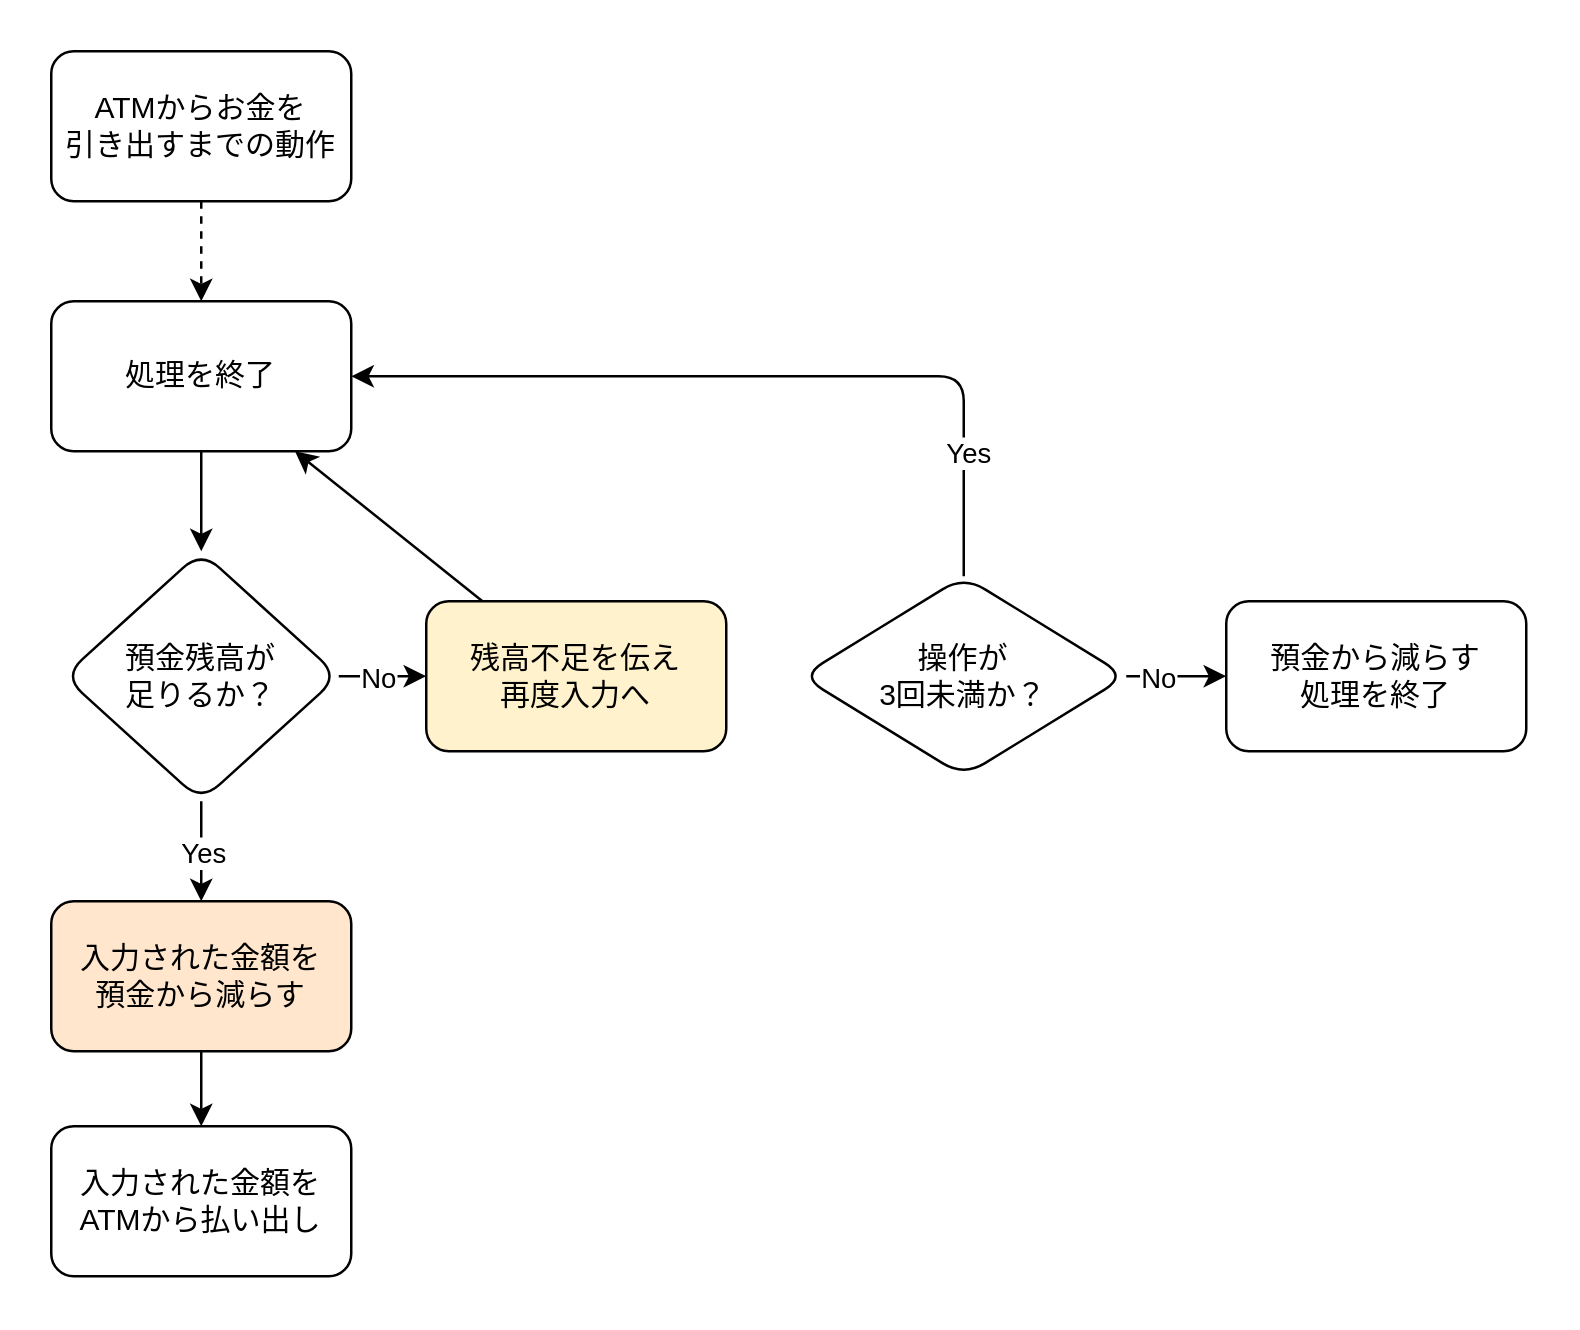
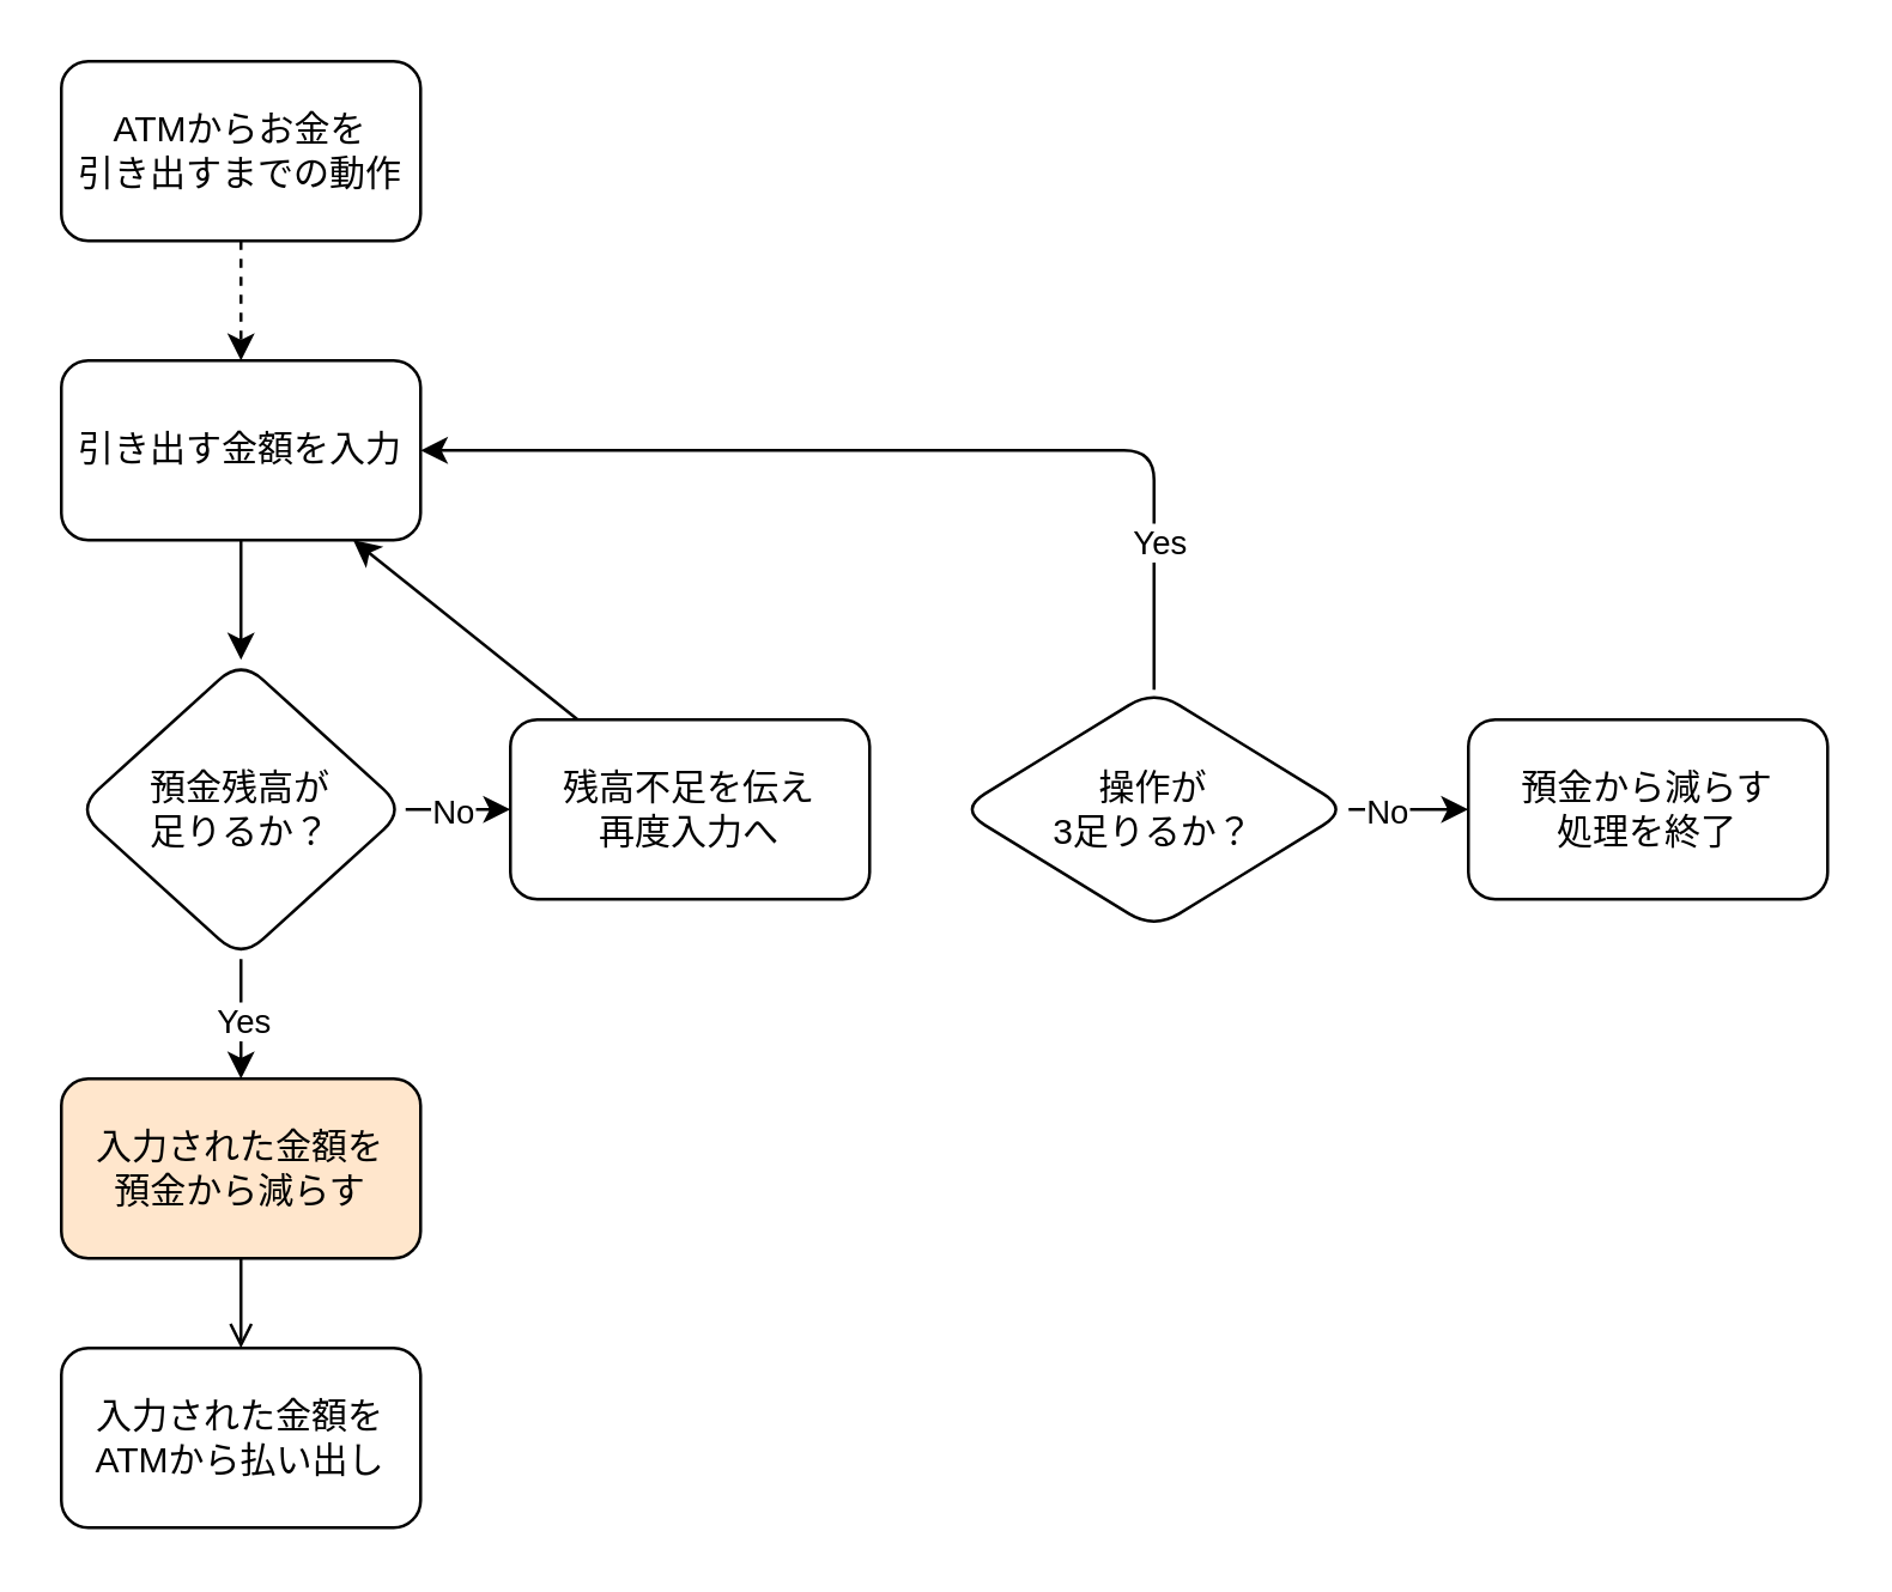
  <mxCell id="0" />
  <mxCell id="1" parent="0" />
  <mxCell id="2" value="" style="edgeStyle=none;html=1;dashed=1;" parent="1" source="3" target="5" edge="1"><mxGeometry relative="1" as="geometry" /></mxCell>
  <mxCell id="3" value="ATMからお金を&lt;br&gt;引き出すまでの動作" style="rounded=1;whiteSpace=wrap;html=1;" parent="1" vertex="1"><mxGeometry x="20" y="20" width="120" height="60" as="geometry" /></mxCell>
  <mxCell id="4" value="" style="edgeStyle=none;html=1;" parent="1" source="5" target="10" edge="1"><mxGeometry relative="1" as="geometry" /></mxCell>
- <mxCell id="5" value="処理を終了" style="whiteSpace=wrap;html=1;rounded=1;" parent="1" vertex="1"><mxGeometry x="20" y="120" width="120" height="60" as="geometry" /></mxCell>
+ <mxCell id="5" value="引き出す金額を入力" style="whiteSpace=wrap;html=1;rounded=1;" parent="1" vertex="1"><mxGeometry x="20" y="120" width="120" height="60" as="geometry" /></mxCell>
  <mxCell id="6" value="" style="edgeStyle=none;html=1;" parent="1" target="12" edge="1"><mxGeometry relative="1" as="geometry"><mxPoint x="80" y="320" as="sourcePoint" /></mxGeometry></mxCell>
  <mxCell id="7" value="Yes" style="edgeLabel;html=1;align=center;verticalAlign=middle;resizable=0;points=[];" parent="6" vertex="1" connectable="0"><mxGeometry x="-0.614" y="1" relative="1" as="geometry"><mxPoint x="-1" y="12" as="offset" /></mxGeometry></mxCell>
  <mxCell id="8" value="" style="edgeStyle=none;html=1;" parent="1" source="10" target="15" edge="1"><mxGeometry relative="1" as="geometry" /></mxCell>
  <mxCell id="9" value="No" style="edgeLabel;html=1;align=center;verticalAlign=middle;resizable=0;points=[];" parent="8" vertex="1" connectable="0"><mxGeometry x="-0.415" y="2" relative="1" as="geometry"><mxPoint x="5" y="2" as="offset" /></mxGeometry></mxCell>
  <mxCell id="10" value="預金残高が&lt;br&gt;足りるか？" style="rhombus;whiteSpace=wrap;html=1;rounded=1;" parent="1" vertex="1"><mxGeometry x="25" y="220" width="110" height="100" as="geometry" /></mxCell>
- <mxCell id="11" value="" style="edgeStyle=none;html=1;" parent="1" source="12" target="13" edge="1"><mxGeometry relative="1" as="geometry" /></mxCell>
+ <mxCell id="11" value="" style="edgeStyle=none;html=1;endArrow=open;" parent="1" source="12" target="13" edge="1"><mxGeometry relative="1" as="geometry" /></mxCell>
  <mxCell id="12" value="入力された金額を&lt;br&gt;預金から減らす" style="whiteSpace=wrap;html=1;rounded=1;fillColor=#ffe6cc;" parent="1" vertex="1"><mxGeometry x="20" y="360" width="120" height="60" as="geometry" /></mxCell>
  <mxCell id="13" value="入力された金額を&lt;br&gt;ATMから払い出し" style="whiteSpace=wrap;html=1;rounded=1;" parent="1" vertex="1"><mxGeometry x="20" y="450" width="120" height="60" as="geometry" /></mxCell>
  <mxCell id="14" value="" style="edgeStyle=none;html=1;" parent="1" source="15" target="5" edge="1"><mxGeometry relative="1" as="geometry" /></mxCell>
- <mxCell id="15" value="残高不足を伝え&lt;br&gt;再度入力へ" style="whiteSpace=wrap;html=1;rounded=1;fillColor=#fff2cc;" parent="1" vertex="1"><mxGeometry x="170" y="240" width="120" height="60" as="geometry" /></mxCell>
+ <mxCell id="15" value="残高不足を伝え&lt;br&gt;再度入力へ" style="whiteSpace=wrap;html=1;rounded=1;" parent="1" vertex="1"><mxGeometry x="170" y="240" width="120" height="60" as="geometry" /></mxCell>
  <mxCell id="16" value="" style="edgeStyle=none;html=1;" parent="1" source="20" target="21" edge="1"><mxGeometry relative="1" as="geometry" /></mxCell>
  <mxCell id="17" value="No" style="edgeLabel;html=1;align=center;verticalAlign=middle;resizable=0;points=[];" parent="16" vertex="1" connectable="0"><mxGeometry x="-0.378" relative="1" as="geometry"><mxPoint as="offset" /></mxGeometry></mxCell>
  <mxCell id="18" style="edgeStyle=none;html=1;entryX=1;entryY=0.5;entryDx=0;entryDy=0;exitX=0.5;exitY=0;exitDx=0;exitDy=0;" parent="1" source="20" target="5" edge="1"><mxGeometry relative="1" as="geometry"><Array as="points"><mxPoint x="385" y="150" /></Array><mxPoint x="210" y="150" as="targetPoint" /></mxGeometry></mxCell>
  <mxCell id="19" value="Yes" style="edgeLabel;html=1;align=center;verticalAlign=middle;resizable=0;points=[];" parent="18" vertex="1" connectable="0"><mxGeometry x="-0.247" y="-3" relative="1" as="geometry"><mxPoint x="43" y="33" as="offset" /></mxGeometry></mxCell>
- <mxCell id="20" value="操作が&lt;br&gt;3回未満か？" style="rhombus;whiteSpace=wrap;html=1;rounded=1;" parent="1" vertex="1"><mxGeometry x="320" y="230" width="130" height="80" as="geometry" /></mxCell>
+ <mxCell id="20" value="操作が&lt;br&gt;3足りるか？" style="rhombus;whiteSpace=wrap;html=1;rounded=1;" parent="1" vertex="1"><mxGeometry x="320" y="230" width="130" height="80" as="geometry" /></mxCell>
  <mxCell id="21" value="預金から減らす&lt;br&gt;処理を終了" style="whiteSpace=wrap;html=1;rounded=1;" parent="1" vertex="1"><mxGeometry x="490" y="240" width="120" height="60" as="geometry" /></mxCell>
